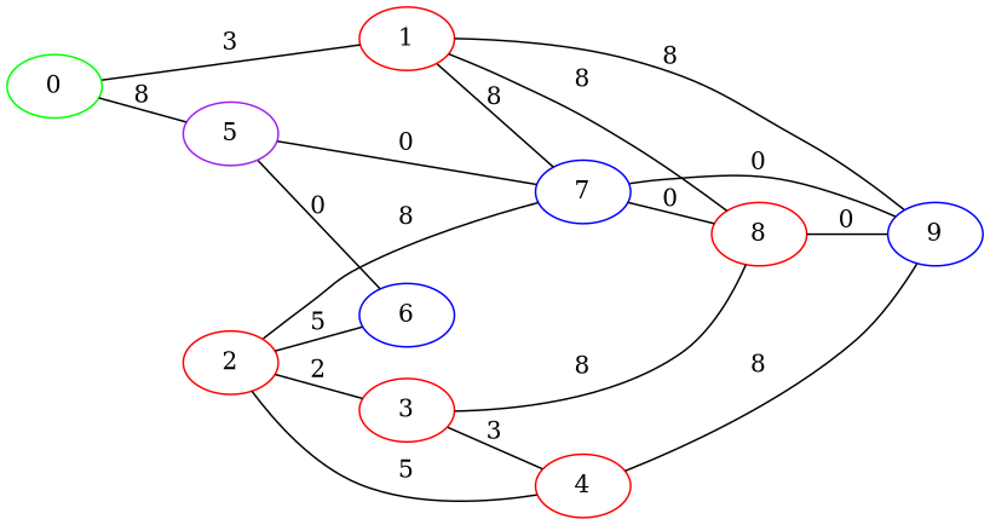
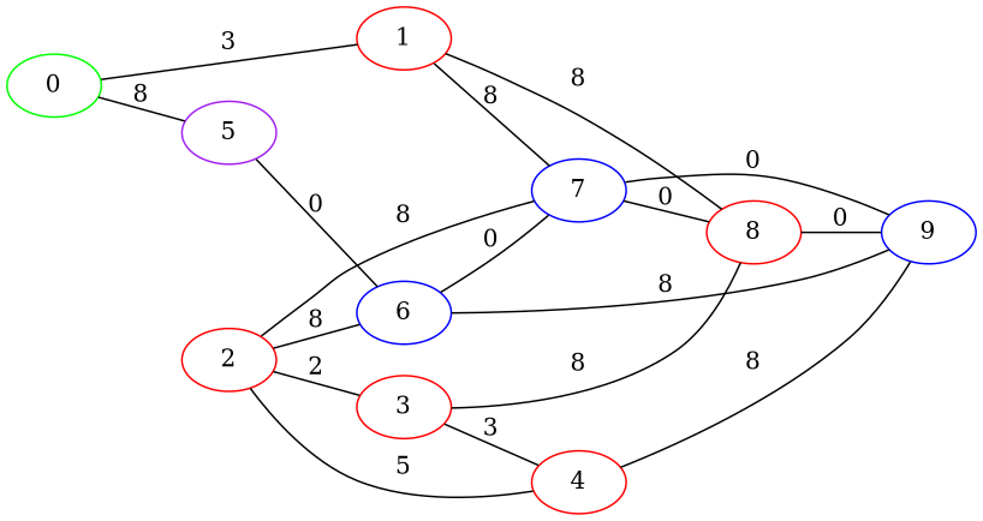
  graph {
    rankdir=LR
    node [color=red weight=1]
    0 [color=green weight=2]
    1
    5 [color=purple weight=4]
    7 [color=blue weight=3]
    8 [weight=3]
    9 [color=blue weight=3]
    6 [color=blue weight=3]
    2
    3
    4
    0 -- 1 [label=3]
    0 -- 5 [label=8]
    1 -- 7 [label=8]
    1 -- 8 [label=8]
-   1 -- 9 [label=8]
+   6 -- 9 [label=8]
    5 -- 6 [label=0]
    7 -- 8 [label=0]
    7 -- 9 [label=0]
    8 -- 9 [label=0]
-   5 -- 7 [label=0]
+   6 -- 7 [label=0]
    2 -- 7 [label=8]
-   2 -- 6 [label=5]
+   2 -- 6 [label=8]
    2 -- 3 [label=2]
    2 -- 4 [label=5]
    3 -- 8 [label=8]
    3 -- 4 [label=3]
    4 -- 9 [label=8]
  }
